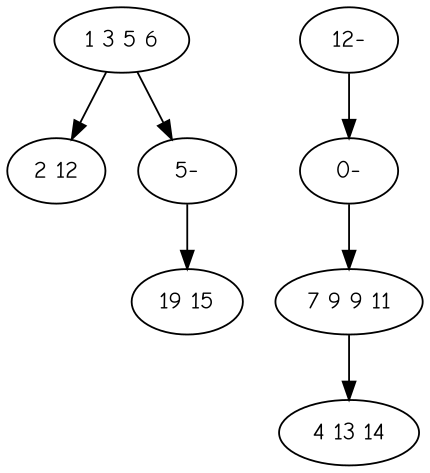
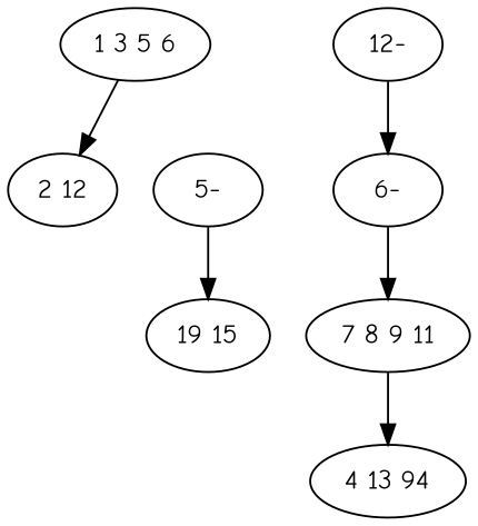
  digraph {
    fontname="Comic Neue"
    node [fontname="Comic Neue"]
    edge [fontname="Comic Neue"]
    n1 [label="1 3 5 6"]
    n2 [label="2 12"]
    n3 [label="5-"]
    n4 [label="19 15"]
    n5 [label="12-"]
-   n6 [label="0-"]
-   n7 [label="7 9 9 11"]
-   n8 [label="4 13 14"]
+   n6 [label="6-"]
+   n7 [label="7 8 9 11"]
+   n8 [label="4 13 94"]
    n1 -> n2
-   n1 -> n3
    n3 -> n4
    n5 -> n6
    n6 -> n7
    n7 -> n8
  }
